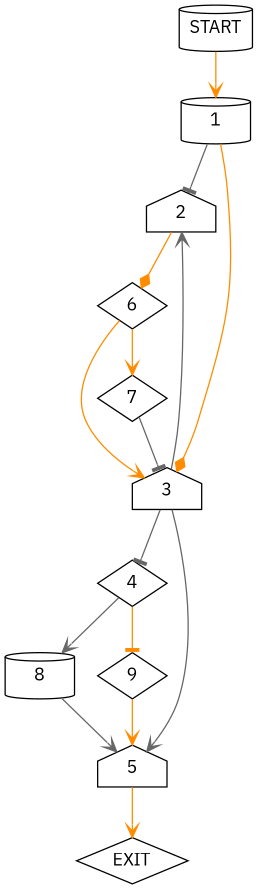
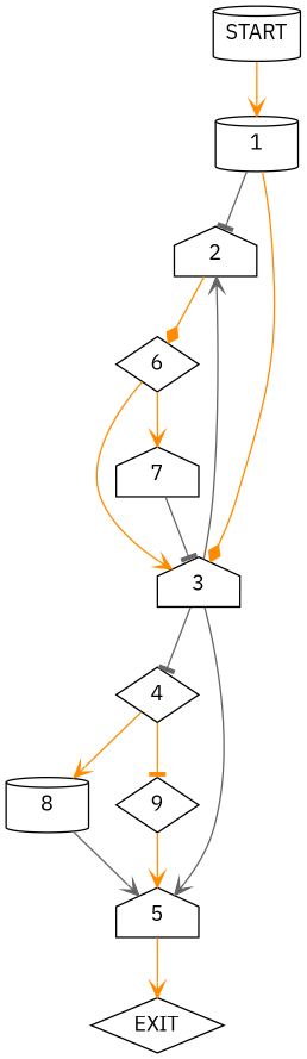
  digraph {
    fontname="IBM Plex Sans"
    node [fontname="IBM Plex Sans" shape=diamond]
    edge [arrowhead=vee color=darkorange fontname="IBM Plex Sans"]
    n1 [label=START shape=cylinder]
    1 [shape=cylinder]
    2 [shape=house]
    3 [shape=house]
    6
    4
    5 [shape=house]
-   7
+   7 [shape=house]
    8 [shape=cylinder]
    9
    n11 [label=EXIT]
    n1 -> 1
    1 -> 2 [arrowhead=tee color=gray40]
    1 -> 3 [arrowhead=diamond]
    2 -> 6 [arrowhead=diamond]
    3 -> 2 [color=gray40]
    3 -> 4 [arrowhead=tee color=gray40]
    3 -> 5 [color=gray40]
    6 -> 3
    6 -> 7
-   4 -> 8 [color=gray40]
+   4 -> 8
    4 -> 9 [arrowhead=tee]
    5 -> n11
    7 -> 3 [arrowhead=tee color=gray40]
    8 -> 5 [color=gray40]
    9 -> 5
  }
